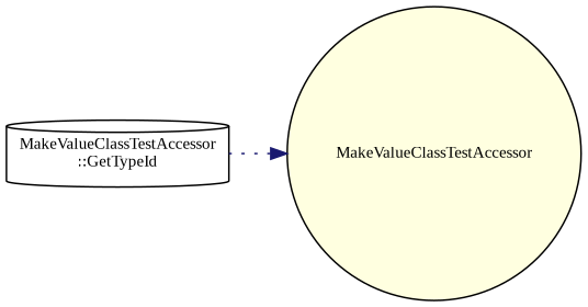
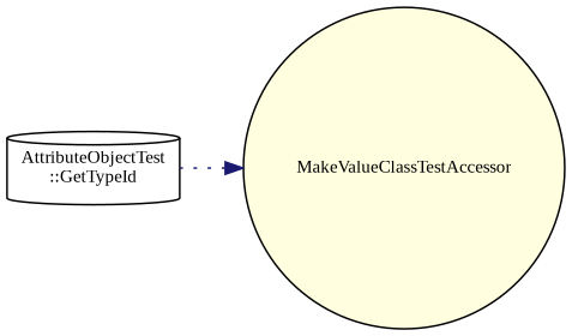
  digraph {
    rankdir=RL
    fontname="Liberation Serif"
    node [color=black fontname="Liberation Serif" fontsize=10 style=filled]
    n1 [fillcolor=lightyellow fontcolor=black height=0.2 label=MakeValueClassTestAccessor shape=circle width=0.4]
-   n2 [fillcolor=white height=0.2 label="MakeValueClassTestAccessor\l::GetTypeId" shape=cylinder width=0.4]
+   n2 [fillcolor=white height=0.2 label="AttributeObjectTest\l::GetTypeId" shape=cylinder width=0.4]
    n1 -> n2 [color=midnightblue dir=back fontname="Liberation Serif" fontsize=10 labelfontname=Helvetica labelfontsize=10 style=dotted]
  }
